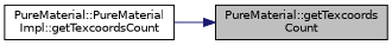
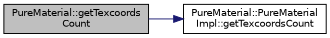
  digraph {
    rankdir=LR
    node [color=black fontname=Helvetica fontsize=10 shape=record style=filled]
    n1 [fillcolor=grey75 fontcolor=black height=0.2 label="PureMaterial::getTexcoords\lCount" width=0.4]
    n2 [fillcolor=white height=0.2 label="PureMaterial::PureMaterial\lImpl::getTexcoordsCount" width=0.4]
-   n2 -> n1 [color=midnightblue fontname=Helvetica fontsize=10 labelfontname=Helvetica labelfontsize=10 style=solid]
+   n1 -> n2 [color=midnightblue fontname=Helvetica fontsize=10 labelfontname=Helvetica labelfontsize=10 style=solid]
  }
